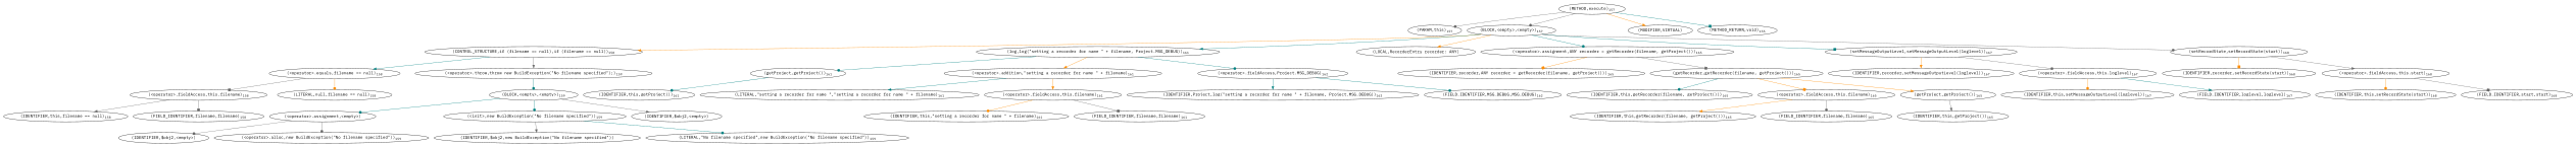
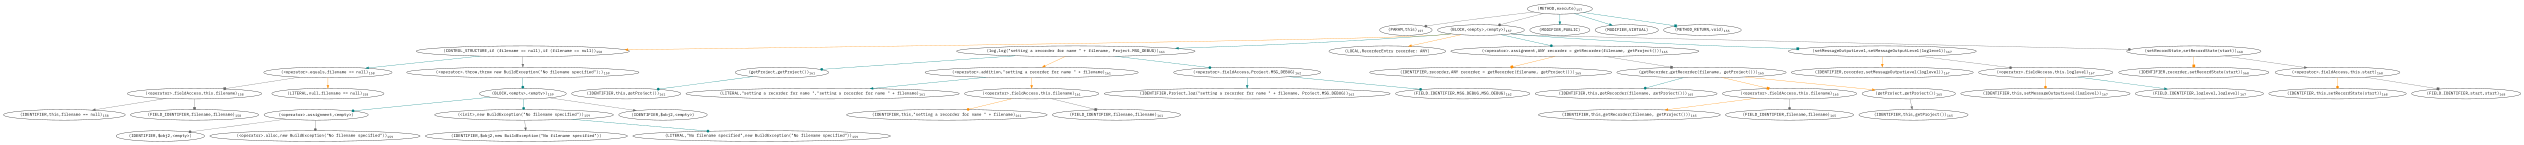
  digraph {
    fontname="IBM Plex Mono"
    node [fontname="IBM Plex Mono"]
    edge [arrowhead=normal color=gray40 fontname="IBM Plex Mono"]
    n1 [label=<(METHOD,execute)<SUB>157</SUB>>]
    n2 [label=<(PARAM,this)<SUB>157</SUB>>]
    n3 [label=<(BLOCK,&lt;empty&gt;,&lt;empty&gt;)<SUB>157</SUB>>]
+   n4 [label=<(MODIFIER,PUBLIC)>]
    n5 [label=<(MODIFIER,VIRTUAL)>]
    n6 [label=<(METHOD_RETURN,void)<SUB>155</SUB>>]
    n7 [label=<(CONTROL_STRUCTURE,if (filename == null),if (filename == null))<SUB>158</SUB>>]
    n8 [label=<(log,log(&quot;setting a recorder for name &quot; + filename, Project.MSG_DEBUG))<SUB>161</SUB>>]
    n9 [label=<(LOCAL,RecorderEntry recorder: ANY)>]
    n10 [label=<(&lt;operator&gt;.assignment,ANY recorder = getRecorder(filename, getProject()))<SUB>165</SUB>>]
    n11 [label=<(setMessageOutputLevel,setMessageOutputLevel(loglevel))<SUB>167</SUB>>]
    n12 [label=<(setRecordState,setRecordState(start))<SUB>168</SUB>>]
    n13 [label=<(&lt;operator&gt;.equals,filename == null)<SUB>158</SUB>>]
    n14 [label=<(&lt;operator&gt;.throw,throw new BuildException(&quot;No filename specified&quot;);)<SUB>159</SUB>>]
    n15 [label=<(getProject,getProject())<SUB>161</SUB>>]
    n16 [label=<(&lt;operator&gt;.addition,&quot;setting a recorder for name &quot; + filename)<SUB>161</SUB>>]
    n17 [label=<(&lt;operator&gt;.fieldAccess,Project.MSG_DEBUG)<SUB>162</SUB>>]
    n18 [label=<(IDENTIFIER,recorder,ANY recorder = getRecorder(filename, getProject()))<SUB>165</SUB>>]
    n19 [label=<(getRecorder,getRecorder(filename, getProject()))<SUB>165</SUB>>]
    n20 [label=<(IDENTIFIER,recorder,setMessageOutputLevel(loglevel))<SUB>167</SUB>>]
    n21 [label=<(&lt;operator&gt;.fieldAccess,this.loglevel)<SUB>167</SUB>>]
    n22 [label=<(IDENTIFIER,recorder,setRecordState(start))<SUB>568</SUB>>]
    n23 [label=<(&lt;operator&gt;.fieldAccess,this.start)<SUB>168</SUB>>]
    n24 [label=<(&lt;operator&gt;.fieldAccess,this.filename)<SUB>158</SUB>>]
    n25 [label=<(LITERAL,null,filename == null)<SUB>158</SUB>>]
    n26 [label=<(BLOCK,&lt;empty&gt;,&lt;empty&gt;)<SUB>159</SUB>>]
    n27 [label=<(IDENTIFIER,this,filename == null)<SUB>158</SUB>>]
    n28 [label=<(FIELD_IDENTIFIER,filename,filename)<SUB>158</SUB>>]
    n29 [label=<(&lt;operator&gt;.assignment,&lt;empty&gt;)>]
    n30 [label=<(&lt;init&gt;,new BuildException(&quot;No filename specified&quot;))<SUB>159</SUB>>]
    n31 [label=<(IDENTIFIER,$obj2,&lt;empty&gt;)>]
    n32 [label=<(IDENTIFIER,$obj2,&lt;empty&gt;)>]
    n33 [label=<(&lt;operator&gt;.alloc,new BuildException(&quot;No filename specified&quot;))<SUB>159</SUB>>]
    n34 [label=<(IDENTIFIER,$obj2,new BuildException(&quot;No filename specified&quot;))>]
    n35 [label=<(LITERAL,&quot;No filename specified&quot;,new BuildException(&quot;No filename specified&quot;))<SUB>159</SUB>>]
    n36 [label=<(IDENTIFIER,this,getProject())<SUB>161</SUB>>]
    n37 [label=<(LITERAL,&quot;setting a recorder for name &quot;,&quot;setting a recorder for name &quot; + filename)<SUB>161</SUB>>]
    n38 [label=<(&lt;operator&gt;.fieldAccess,this.filename)<SUB>161</SUB>>]
    n39 [label=<(IDENTIFIER,Project,log(&quot;setting a recorder for name &quot; + filename, Project.MSG_DEBUG))<SUB>162</SUB>>]
    n40 [label=<(FIELD_IDENTIFIER,MSG_DEBUG,MSG_DEBUG)<SUB>162</SUB>>]
    n41 [label=<(IDENTIFIER,this,&quot;setting a recorder for name &quot; + filename)<SUB>161</SUB>>]
    n42 [label=<(FIELD_IDENTIFIER,filename,filename)<SUB>161</SUB>>]
    n43 [label=<(IDENTIFIER,this,getRecorder(filename, getProject()))<SUB>165</SUB>>]
    n44 [label=<(&lt;operator&gt;.fieldAccess,this.filename)<SUB>165</SUB>>]
    n45 [label=<(getProject,getProject())<SUB>165</SUB>>]
    n46 [label=<(IDENTIFIER,this,getRecorder(filename, getProject()))<SUB>165</SUB>>]
    n47 [label=<(FIELD_IDENTIFIER,filename,filename)<SUB>165</SUB>>]
    n48 [label=<(IDENTIFIER,this,getProject())<SUB>165</SUB>>]
    n49 [label=<(IDENTIFIER,this,setMessageOutputLevel(loglevel))<SUB>167</SUB>>]
    n50 [label=<(FIELD_IDENTIFIER,loglevel,loglevel)<SUB>167</SUB>>]
    n51 [label=<(IDENTIFIER,this,setRecordState(start))<SUB>168</SUB>>]
    n52 [label=<(FIELD_IDENTIFIER,start,start)<SUB>168</SUB>>]
    n1 -> n2 [arrowhead=dot]
    n1 -> n3 [arrowhead=dot]
-   n1 -> n5 [color=darkorange]
+   n1 -> n4 [color=teal]
+   n1 -> n5 [color=teal]
    n1 -> n6 [arrowhead=box color=teal]
    n3 -> n7 [color=darkorange]
    n3 -> n8 [color=teal]
    n3 -> n9 [color=darkorange]
    n3 -> n10 [arrowhead=dot color=teal]
    n3 -> n11 [arrowhead=box color=teal]
    n3 -> n12 [arrowhead=dot]
    n7 -> n13 [color=teal]
    n7 -> n14
    n8 -> n15 [arrowhead=dot color=teal]
    n8 -> n16 [color=darkorange]
    n8 -> n17 [arrowhead=dot color=teal]
    n10 -> n18 [arrowhead=box color=darkorange]
    n10 -> n19 [arrowhead=box]
    n11 -> n20 [color=darkorange]
    n11 -> n21 [arrowhead=dot]
    n12 -> n22 [arrowhead=box color=darkorange]
    n12 -> n23
    n13 -> n24 [arrowhead=box]
-   n13 -> n25 [arrowhead=dot color=darkorange]
+   n13 -> n25 [color=darkorange]
    n14 -> n26 [arrowhead=dot color=teal]
    n15 -> n36 [arrowhead=dot color=teal]
    n16 -> n37 [color=teal]
    n16 -> n38 [color=darkorange]
    n17 -> n39 [color=teal]
    n17 -> n40 [arrowhead=dot color=teal]
    n19 -> n43 [arrowhead=dot color=teal]
    n19 -> n44 [arrowhead=box color=darkorange]
    n19 -> n45 [color=darkorange]
    n21 -> n49 [arrowhead=dot color=darkorange]
    n21 -> n50 [color=teal]
    n23 -> n51 [arrowhead=dot color=darkorange]
    n23 -> n52 [arrowhead=box]
    n24 -> n27
    n24 -> n28 [arrowhead=box]
    n26 -> n29 [arrowhead=dot color=teal]
    n26 -> n30 [arrowhead=dot color=teal]
    n26 -> n31
    n29 -> n32 [arrowhead=dot]
    n29 -> n33 [arrowhead=dot]
    n30 -> n34
    n30 -> n35 [arrowhead=dot color=teal]
    n38 -> n41 [arrowhead=dot color=darkorange]
    n38 -> n42 [arrowhead=box]
    n44 -> n46 [color=darkorange]
    n44 -> n47 [arrowhead=dot]
    n45 -> n48
  }
